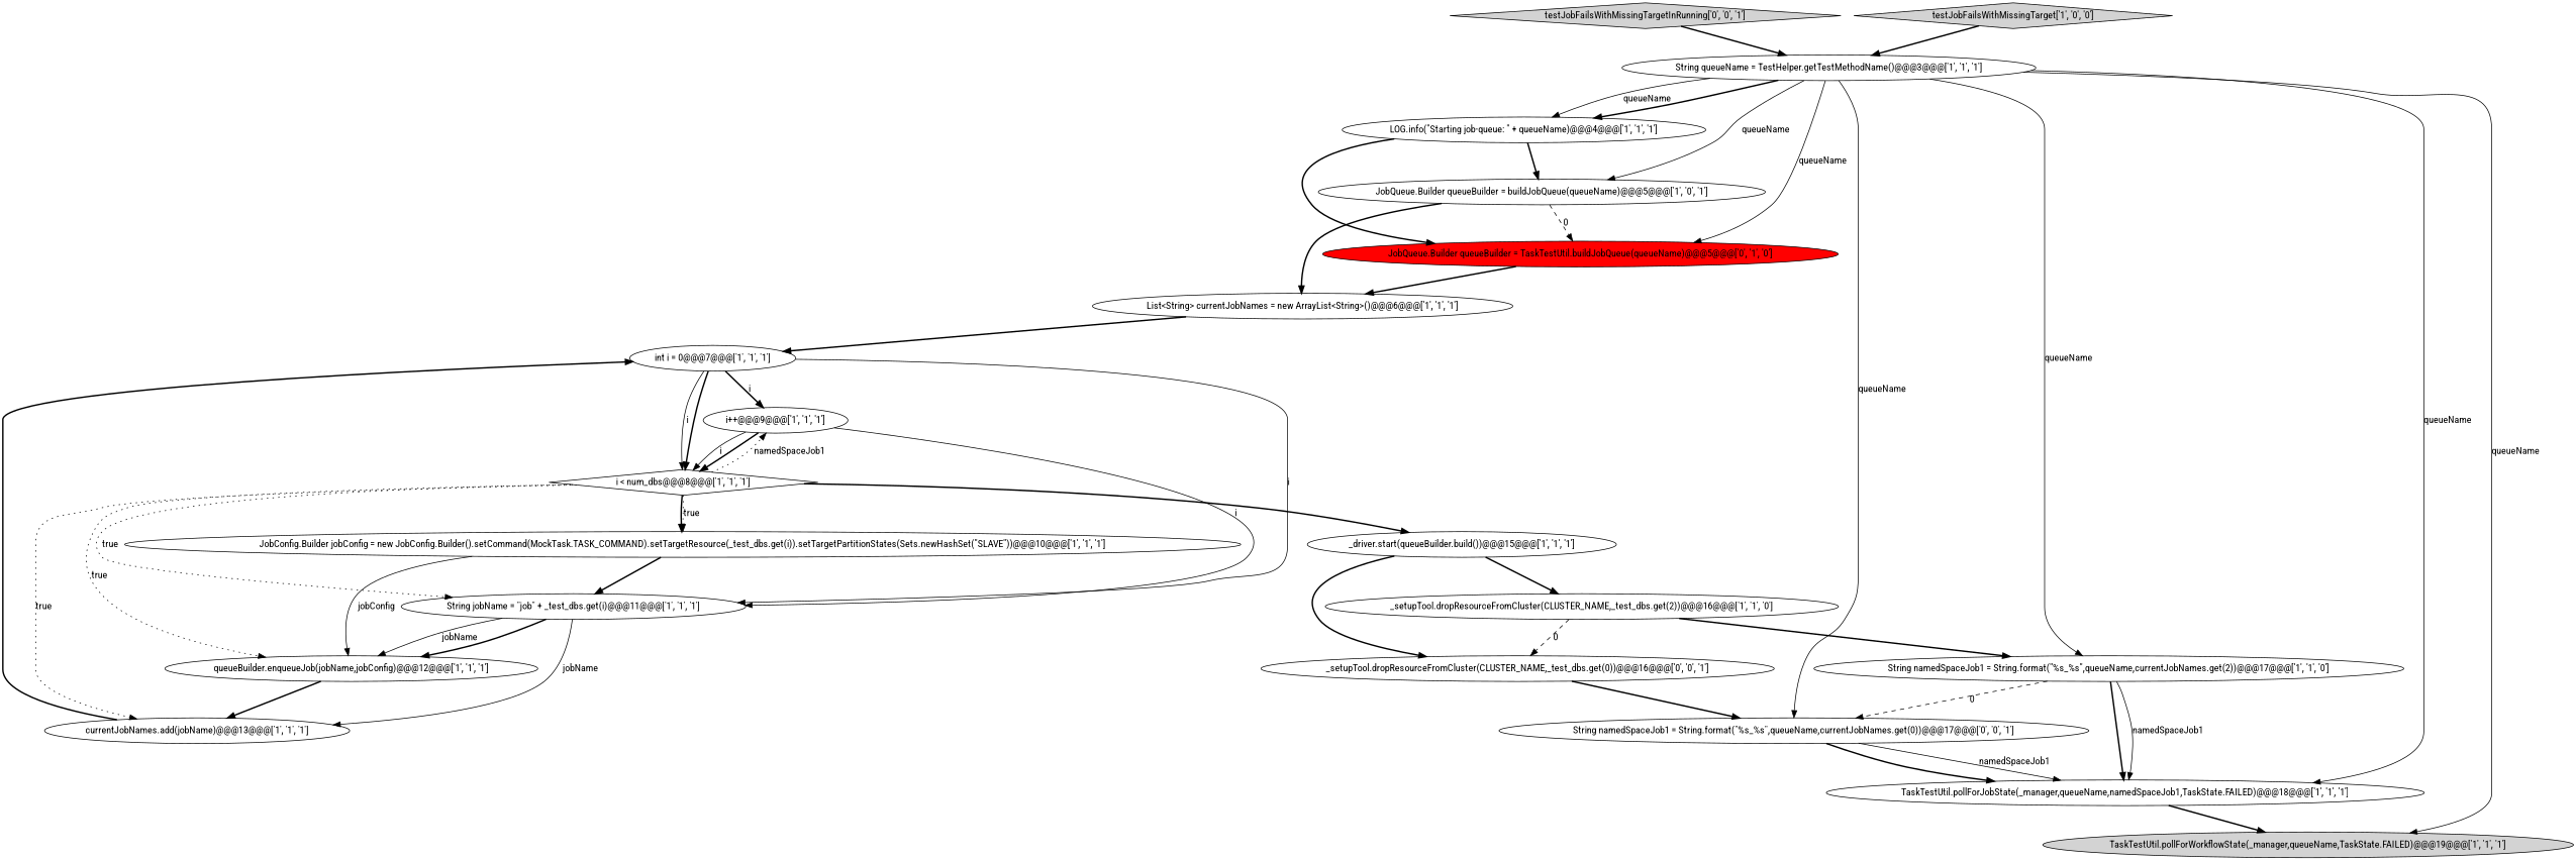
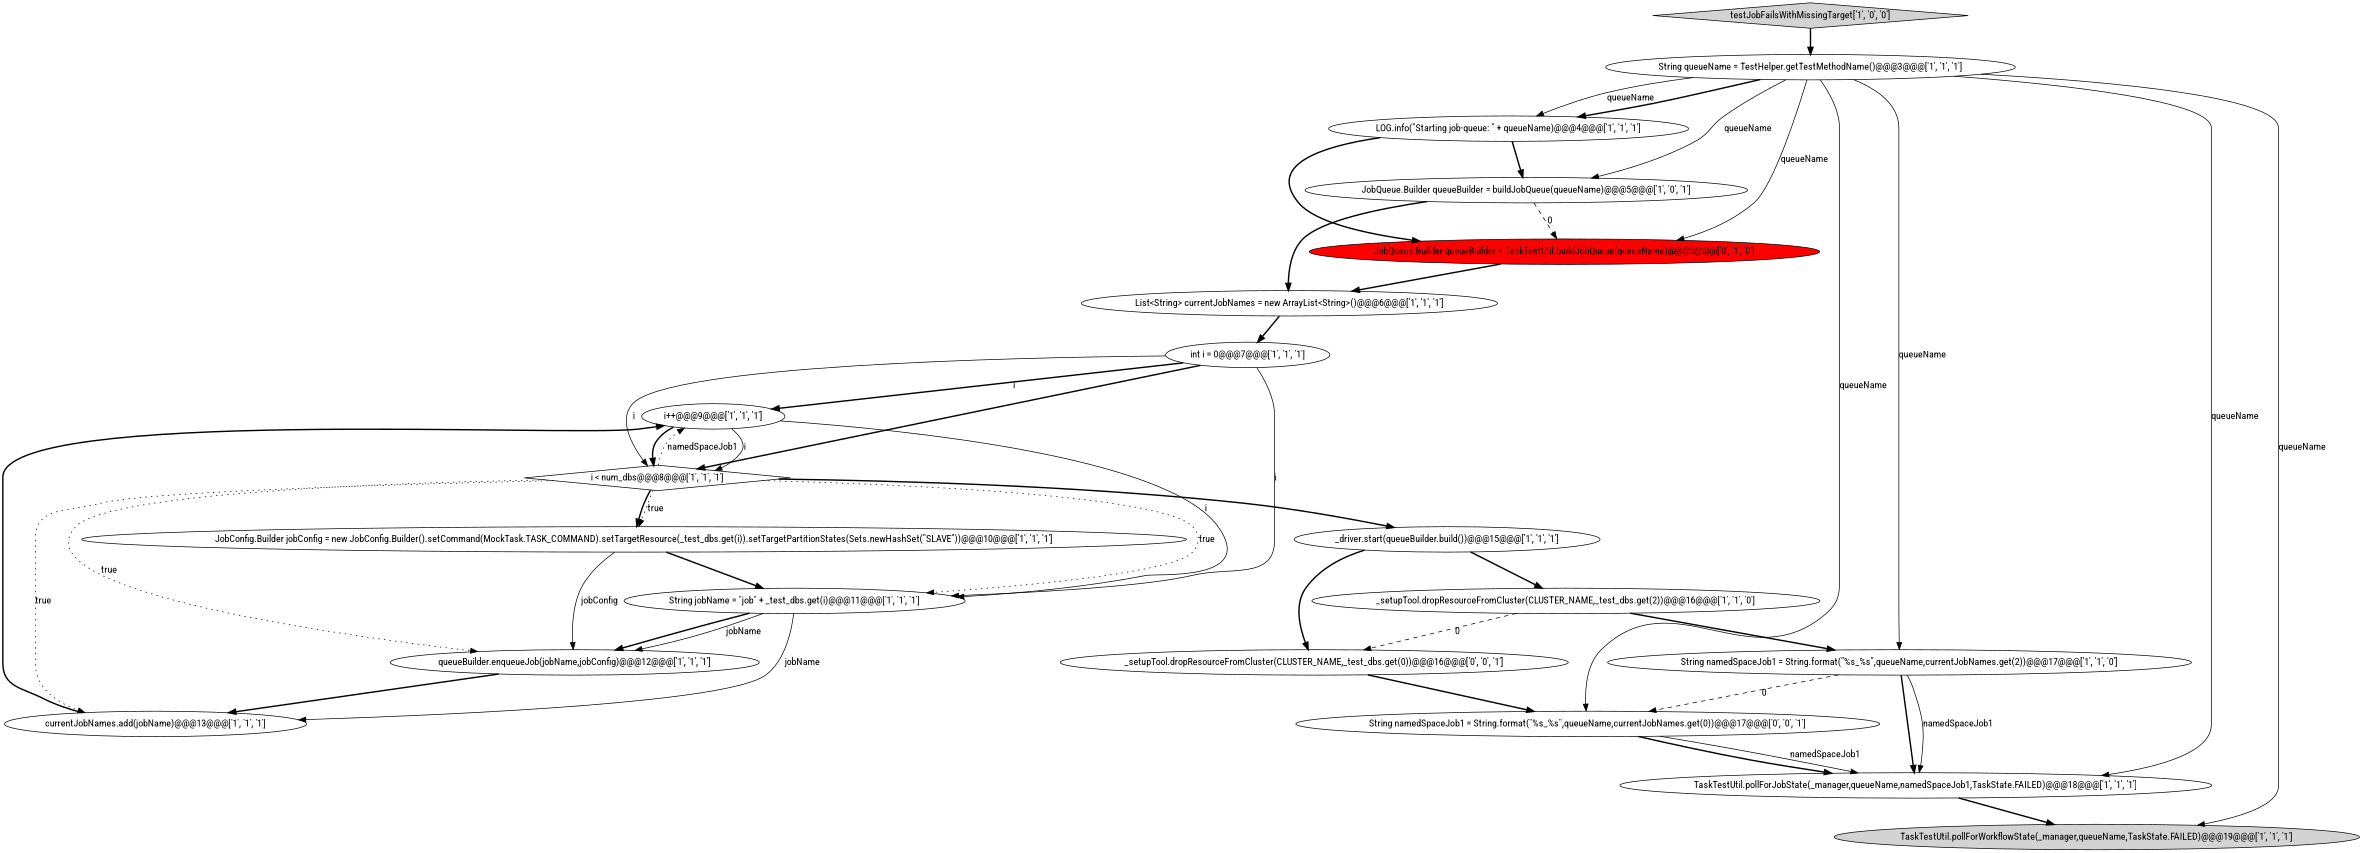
  digraph {
    fontname="Roboto Condensed"
    node [fillcolor=white fontname="Roboto Condensed" shape=ellipse style=filled]
    edge [fontname="Roboto Condensed" style=bold]
    n1 [label="int i = 0@@@7@@@['1', '1', '1']"]
    n2 [label="i++@@@9@@@['1', '1', '1']"]
    n3 [label="String jobName = \"job\" + _test_dbs.get(i)@@@11@@@['1', '1', '1']"]
    n4 [label="i < num_dbs@@@8@@@['1', '1', '1']" shape=diamond]
    n5 [label="currentJobNames.add(jobName)@@@13@@@['1', '1', '1']"]
    n6 [label="queueBuilder.enqueueJob(jobName,jobConfig)@@@12@@@['1', '1', '1']"]
    n7 [label="_driver.start(queueBuilder.build())@@@15@@@['1', '1', '1']"]
    n8 [label="JobConfig.Builder jobConfig = new JobConfig.Builder().setCommand(MockTask.TASK_COMMAND).setTargetResource(_test_dbs.get(i)).setTargetPartitionStates(Sets.newHashSet(\"SLAVE\"))@@@10@@@['1', '1', '1']"]
    n9 [label="String queueName = TestHelper.getTestMethodName()@@@3@@@['1', '1', '1']"]
    n10 [label="String namedSpaceJob1 = String.format(\"%s_%s\",queueName,currentJobNames.get(0))@@@17@@@['0', '0', '1']"]
    n11 [label="TaskTestUtil.pollForJobState(_manager,queueName,namedSpaceJob1,TaskState.FAILED)@@@18@@@['1', '1', '1']"]
    n12 [fillcolor=red label="JobQueue.Builder queueBuilder = TaskTestUtil.buildJobQueue(queueName)@@@5@@@['0', '1', '0']"]
    n13 [label="JobQueue.Builder queueBuilder = buildJobQueue(queueName)@@@5@@@['1', '0', '1']"]
    n14 [fillcolor=lightgray label="TaskTestUtil.pollForWorkflowState(_manager,queueName,TaskState.FAILED)@@@19@@@['1', '1', '1']"]
    n15 [label="LOG.info(\"Starting job-queue: \" + queueName)@@@4@@@['1', '1', '1']"]
    n16 [label="String namedSpaceJob1 = String.format(\"%s_%s\",queueName,currentJobNames.get(2))@@@17@@@['1', '1', '0']"]
    n17 [label="List<String> currentJobNames = new ArrayList<String>()@@@6@@@['1', '1', '1']"]
    n18 [label="_setupTool.dropResourceFromCluster(CLUSTER_NAME,_test_dbs.get(2))@@@16@@@['1', '1', '0']"]
    n19 [label="_setupTool.dropResourceFromCluster(CLUSTER_NAME,_test_dbs.get(0))@@@16@@@['0', '0', '1']"]
-   n20 [fillcolor=lightgray label="testJobFailsWithMissingTargetInRunning['0', '0', '1']" shape=diamond]
    n21 [fillcolor=lightgray label="testJobFailsWithMissingTarget['1', '0', '0']" shape=diamond]
    n1 -> n2 [label=i]
    n1 -> n3 [label=i style=solid]
    n1 -> n4
    n1 -> n4 [label=i style=solid]
    n2 -> n3 [label=i style=solid]
    n2 -> n4 [label=i style=solid]
    n2 -> n4
    n3 -> n5 [label=jobName style=solid]
    n3 -> n6
    n3 -> n6 [label=jobName style=solid]
    n4 -> n2 [label=namedSpaceJob1 style=dotted]
    n4 -> n3 [label=true style=dotted]
    n4 -> n5 [label=true style=dotted]
    n4 -> n6 [label=true style=dotted]
    n4 -> n7
    n4 -> n8
    n4 -> n8 [label=true style=dotted]
-   n5 -> n1
+   n5 -> n2
    n6 -> n5
    n7 -> n18
    n7 -> n19
    n8 -> n3
    n8 -> n6 [label=jobConfig style=solid]
    n9 -> n10 [label=queueName style=solid]
    n9 -> n11 [label=queueName style=solid]
    n9 -> n12 [label=queueName style=solid]
    n9 -> n13 [label=queueName style=solid]
    n9 -> n14 [label=queueName style=solid]
    n9 -> n15 [label=queueName style=solid]
    n9 -> n15
    n9 -> n16 [label=queueName style=solid]
    n10 -> n11
    n10 -> n11 [label=namedSpaceJob1 style=solid]
    n11 -> n14
    n12 -> n17
    n13 -> n12 [label=0 style=dashed]
    n13 -> n17
    n15 -> n12
    n15 -> n13
    n16 -> n10 [label=0 style=dashed]
    n16 -> n11
    n16 -> n11 [label=namedSpaceJob1 style=solid]
    n17 -> n1
    n18 -> n16
    n18 -> n19 [label=0 style=dashed]
    n19 -> n10
-   n20 -> n9
    n21 -> n9
  }
